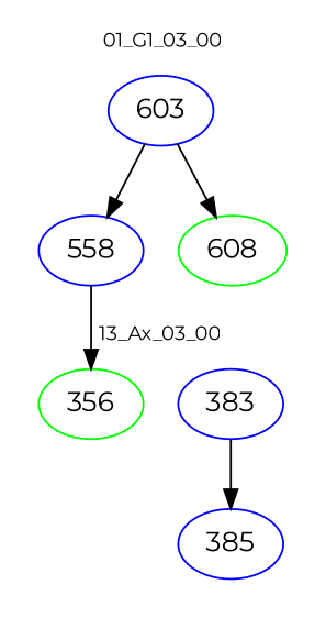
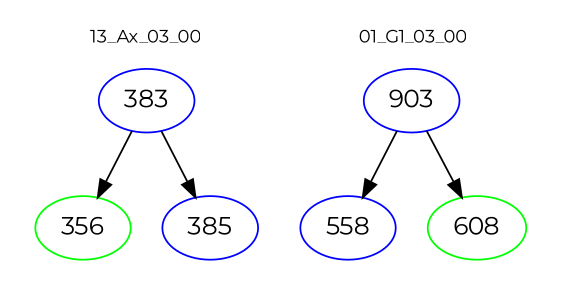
  digraph {
    fontname=Montserrat
    node [color=blue fontname=Montserrat]
    edge [color=black fontname=Montserrat]
    n1 [label=383]
    n2 [color=green label=356]
    n3 [label=385]
-   n4 [label=603]
+   n4 [label=903]
    n5 [label=558]
    n6 [color=green label=608]
    subgraph cluster_1 {
      color=white
      fontsize=10
      label="13_Ax_03_00"
      n1
      n2
      n3
    }
    subgraph cluster_2 {
      color=white
      fontsize=10
      label="01_G1_03_00"
      n4
      n5
      n6
    }
-   n5 -> n2
+   n1 -> n2
    n1 -> n3
    n4 -> n5
    n4 -> n6
  }
